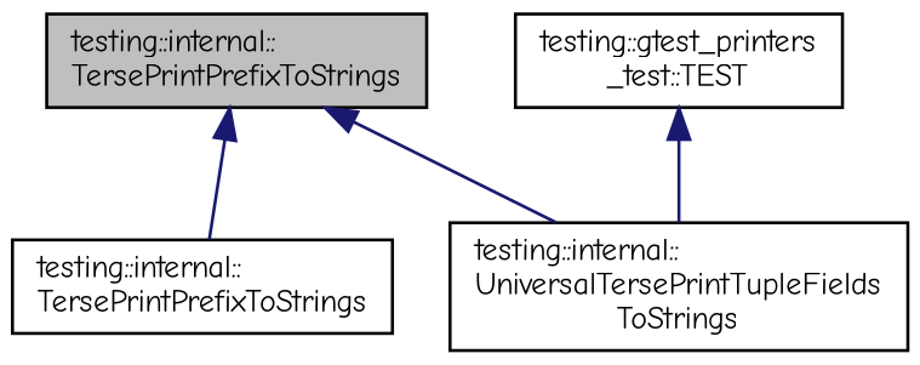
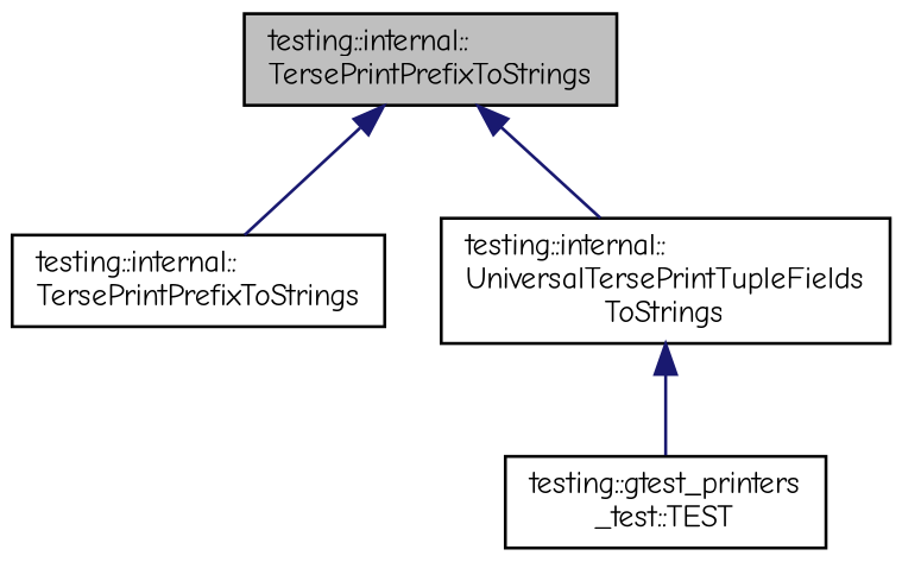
  digraph {
    rankdir=TB
    fontname="Comic Neue"
    node [color=black fontname="Comic Neue" fontsize=10 shape=record]
    edge [color=midnightblue dir=back fontname="Comic Neue" fontsize=10 labelfontname=Helvetica labelfontsize=10 style=solid]
    n1 [fillcolor=grey75 fontcolor=black height=0.2 label="testing::internal::\lTersePrintPrefixToStrings" style=filled width=0.4]
    n2 [height=0.2 label="testing::internal::\lTersePrintPrefixToStrings" width=0.4]
    n3 [height=0.2 label="testing::internal::\lUniversalTersePrintTupleFields\lToStrings" width=0.4]
    n4 [height=0.2 label="testing::gtest_printers\l_test::TEST" width=0.4]
    n1 -> n2
    n1 -> n3
-   n4 -> n3
+   n3 -> n4
  }
